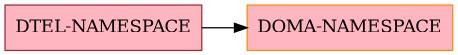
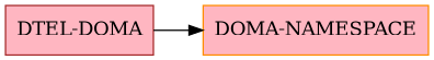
  digraph {
    rankdir=LR
    node [shape=box style=filled fillcolor=lightpink]
-   "DTEL-NAMESPACE" [color=brown]
+   "DTEL-NAMESPACE" [color=brown label="DTEL-DOMA"]
    "DOMA-NAMESPACE" [color=darkorange]
    "DTEL-NAMESPACE" -> "DOMA-NAMESPACE"
  }
